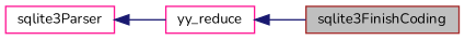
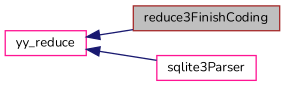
  digraph {
    fontname=Nunito
    rankdir=LR
    node [color=deeppink fillcolor=white fontname=Nunito fontsize=10 shape=record style=filled]
    edge [color=midnightblue dir=back fontname=Nunito fontsize=10 labelfontname=FreeSans labelfontsize=10 style=solid]
-   n1 [color=brown fillcolor=grey75 fontcolor=black height=0.2 label=sqlite3FinishCoding width=0.4]
+   n1 [color=brown fillcolor=grey75 fontcolor=black height=0.2 label=reduce3FinishCoding width=0.4]
    n2 [height=0.2 label=yy_reduce width=0.4]
    n3 [height=0.2 label=sqlite3Parser width=0.4]
    n2 -> n1
-   n3 -> n2
+   n2 -> n3
  }
